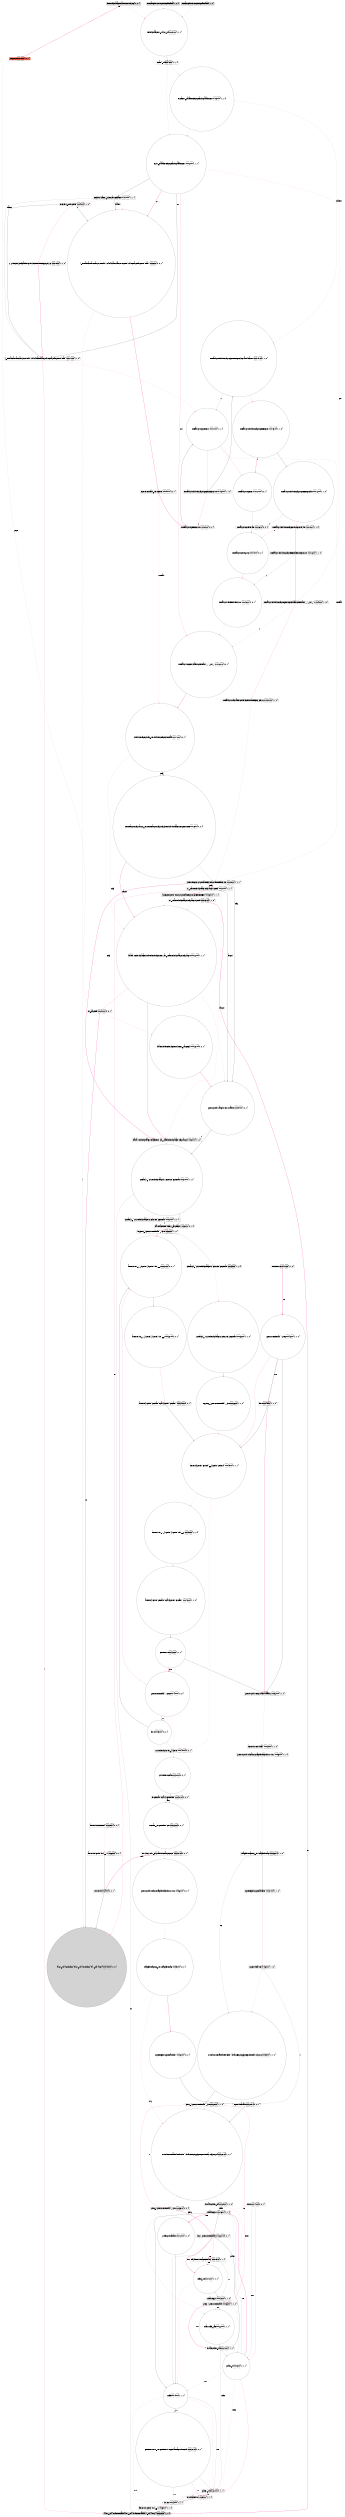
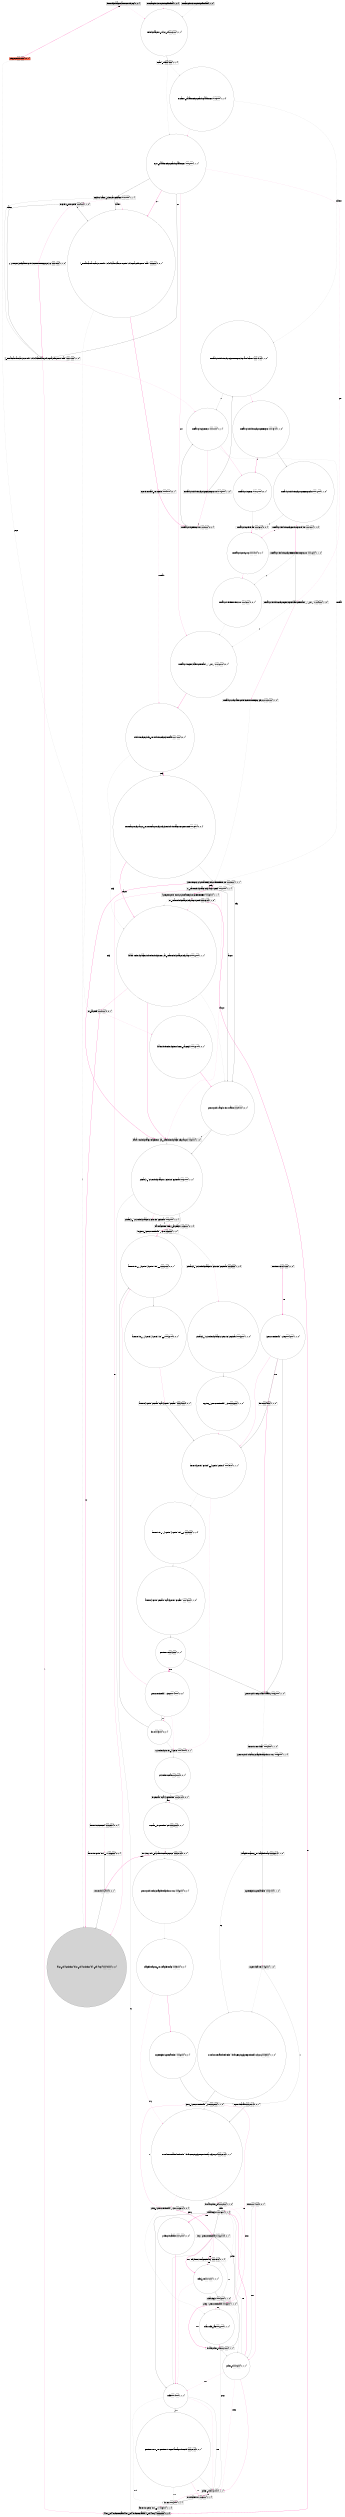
  digraph {
    node [fillcolor=white shape=box style=filled]
    edge [color=deeppink style=bold]
    n1 [label="{System.getProperties().remove(GMSJoinLeave.BYPASS_DISCOVERY_PROPERTY)}@@@23@@@['1', '1', '1']"]
    n2 [label="final Pair<MembershipManager,DistributedMembershipListener> pair = createMembershipManager(config,transport)@@@26@@@['1', '1', '1']" shape=circle]
    n3 [label="m1 = createMembershipManager(config,transport).getLeft()@@@25@@@['1', '1', '0']"]
    n4 [label="System.out.println(\"waiting for views to stabilize\")@@@29@@@['1', '0', '1']" shape=circle]
    n5 [label="final Pair<MembershipManager,MessageListener> pair = createMembershipManager(config,transport)@@@30@@@['0', '1', '0']"]
    n6 [label="m2 = pair.getLeft()@@@27@@@['0', '0', '1']"]
    n7 [fillcolor=lightgray label="{if (m2 != null) {m2.disconnect(false)}if (m1 != null) {m1.disconnect(false)}if (l != null) {l.stop()}}@@@87@@@['1', '1', '0']"]
    n8 [label="nonDefault.put(DistributionConfig.LOCATORS_NAME,localHost.getHostName() + '(' + port + '(')@@@19@@@['1', '1', '0']"]
    n9 [label="nonDefault.put(LOCATORS,localHost.getHostName() + '(' + port + '(')@@@16@@@['0', '0', '1']" shape=circle]
    n10 [label="nonDefault.put(ConfigurationProperties.SECURITY_UDP_DHALGO,\"AES:128\")@@@20@@@['1', '1', '0']"]
    n11 [label="DistributionConfigImpl config = new DistributionConfigImpl(nonDefault)@@@17@@@['0', '0', '1']" shape=circle]
    n12 [label="System.setProperty(GMSJoinLeave.BYPASS_DISCOVERY_PROPERTY,\"true\")@@@20@@@['1', '1', '1']"]
    n13 [fillcolor=tomato label="String groups@@@2@@@['0', '0', '1']"]
    n14 [label="nonDefault.put(GROUPS,groups)@@@14@@@['0', '0', '1']" shape=circle]
    n15 [label="nonDefault.put(MEMBER_TIMEOUT,\"2000\")@@@15@@@['0', '0', '1']" shape=circle]
    n16 [label="nonDefault.put(DistributionConfig.LOG_LEVEL_NAME,\"fine\")@@@16@@@['1', '1', '0']" shape=circle]
    n17 [label="nonDefault.put(DistributionConfig.GROUPS_NAME,\"red, blue\")@@@17@@@['1', '1', '0']"]
    n18 [label="nonDefault.put(LOG_LEVEL,\"fine\")@@@13@@@['0', '0', '1']"]
    n19 [label="nonDefault.put(DistributionConfig.MEMBER_TIMEOUT_NAME,\"2000\")@@@18@@@['1', '1', '0']"]
    n20 [label="System.out.println(\"multicasting SerialAckedMessage from m1 to m2\")@@@55@@@['1', '1', '0']"]
    n21 [label="SerialAckedMessage msg = new SerialAckedMessage()@@@56@@@['1', '1', '0']"]
    n22 [label="msg.setRecipient(m2.getLocalMember())@@@57@@@['1', '1', '0']"]
    n23 [label="m1.send(new InternalDistributedMember((((edu.fdu.CPPDG.tinypdg.pe.ExpressionInfo@11cb37,msg)@@@59@@@['1', '1', '0']" shape=circle]
    n24 [label="msg.setMulticast(false)@@@61@@@['0', '0', '1']"]
    n25 [label="m1.send(new InternalDistributedMember((((edu.fdu.CPPDG.tinypdg.pe.ExpressionInfo@11cd55,msg,null)@@@62@@@['1', '1', '1']" shape=circle]
    n26 [label="Throwable problem = null@@@64@@@['1', '1', '0']"]
    n27 [label="giveUp = System.currentTimeMillis() + 15000@@@65@@@['0', '0', '1']"]
    n28 [label="Properties nonDefault = new Properties()@@@9@@@['0', '0', '1']"]
    n29 [label="nonDefault.put(DISABLE_TCP,\"true\")@@@10@@@['0', '0', '1']"]
    n30 [label="nonDefault.put(MCAST_PORT,\"0\")@@@11@@@['1', '1', '1']" shape=circle]
    n31 [label="RemoteTransportConfig transport = new RemoteTransportConfig(config,ClusterDistributionManager.NORMAL_DM_TYPE)@@@18@@@['0', '0', '1']" shape=circle]
    n32 [label="problem = e@@@75@@@['1', '1', '1']" shape=circle]
    n33 [label="!verified@@@79@@@['1', '1', '1']" shape=circle]
    n34 [label="problem != null@@@81@@@['1', '1', '1']"]
    n35 [label="Thread.sleep(500)@@@76@@@['1', '1', '1']"]
    n36 [label="AssertionError error = new AssertionError(\"Expected a message to be received\")@@@80@@@['0', '0', '1']" shape=circle]
    n37 [label="throw error@@@84@@@['1', '1', '1']"]
    n38 [label="error.initCause(error)@@@82@@@['1', '1', '1']"]
    n39 [label="giveUp > System.currentTimeMillis()@@@68@@@['0', '0', '1']"]
    n40 [label="problem.printStackTrace()@@@78@@@['1', '1', '0']" shape=circle]
    n41 [label="assertTrue(m1.getView().size() == 1)@@@85@@@['1', '1', '0']"]
    n42 [label="assertTrue(\"view = \" + jl1.getView(),jl1.getView().size() == 2)@@@42@@@['1', '1', '0']" shape=circle]
    n43 [label="assertTrue(jl1.getView().getCreator().equals(jl2.getView().getCreator()))@@@43@@@['1', '1', '0']" shape=circle]
    n44 [label="AssertionError e@@@43@@@['1', '1', '1']" shape=circle]
    n45 [fillcolor=lightgray label="testLocatorAndTwoServersJoinUsingDiffeHellman['1', '0', '0']"]
    n46 [label="MembershipManager m1 = null,m2 = null@@@3@@@['1', '1', '1']" shape=circle]
    n47 [label="Locator l = null@@@4@@@['1', '1', '1']"]
    n48 [label="return result@@@89@@@['0', '0', '1']"]
    n49 [fillcolor=lightgray label="{if (m2 != null) {m2.shutdown()}if (m1 != null) {m1.shutdown()}if (l != null) {l.stop()}}@@@91@@@['0', '0', '1']" shape=circle]
    n50 [label="System.currentTimeMillis() > giveUp@@@44@@@['0', '0', '1']" shape=circle]
    n51 [label="throw e@@@45@@@['0', '0', '1']" shape=circle]
    n52 [label="assertTrue(\"view = \" + jl2.getView(),jl2.getView().size() == 2)@@@37@@@['0', '0', '1']" shape=circle]
    n53 [label="GMSMembershipView view = jl1.getView()@@@49@@@['0', '0', '1']"]
    n54 [label="assertTrue(\"view = \" + jl1.getView(),jl1.getView().size() == 2)@@@38@@@['0', '0', '1']" shape=circle]
    n55 [label="GMSMember notCreator@@@50@@@['0', '0', '1']" shape=circle]
    n56 [label="l = InternalLocator.startLocator(port,new File(\"\"),null,null,localHost,false,p,null,temporaryFolder.getRoot().toPath())@@@11@@@['1', '1', '0']"]
    n57 [label="nonDefault.put(DistributionConfig.DISABLE_TCP_NAME,\"true\")@@@13@@@['1', '1', '0']"]
    n58 [label="nonDefault.put(LOG_FILE,\"\")@@@12@@@['0', '0', '1']" shape=circle]
    n59 [label="giveUp > System.currentTimeMillis()@@@65@@@['1', '1', '0']"]
    n60 [label="boolean verified = false@@@66@@@['1', '1', '1']" shape=circle]
    n61 [label="msg.setMulticast(true)@@@58@@@['1', '1', '0']"]
    n62 [label="giveUp = System.currentTimeMillis() + 5000@@@62@@@['1', '1', '0']"]
    n63 [label="assertTrue(jl1.getView().getCreator().equals(jl2.getView().getCreator()))@@@39@@@['0', '0', '1']"]
    n64 [label="assertTrue(jl1.getView().getViewId() == jl2.getView().getViewId())@@@40@@@['1', '1', '1']" shape=circle]
    n65 [label="System.currentTimeMillis() > giveUp@@@48@@@['1', '1', '0']" shape=circle]
    n66 [label="throw e@@@49@@@['1', '1', '0']"]
    n67 [label="System.out.println(\"testing multicast availability\")@@@53@@@['1', '1', '0']"]
    n68 [label="assertTrue(m1.testMulticast())@@@54@@@['1', '1', '0']"]
    n69 [label="JoinLeave jl2 = ((GMSMembershipManager)m2).getServices().getJoinLeave()@@@35@@@['1', '1', '0']" shape=circle]
    n70 [label="long giveUp = System.currentTimeMillis() + 15000@@@36@@@['1', '1', '0']" shape=circle]
    n71 [label="assertTrue(!m2.isConnected())@@@87@@@['0', '0', '1']"]
    n72 [label="assertTrue(m1.getView().size() == 1)@@@88@@@['0', '0', '1']"]
    n73 [label="m1 = createMembershipManager(config,transport).getLeft()@@@21@@@['1', '1', '1']"]
    n74 [label="final DistributedMembershipListener listener2 = pair.getRight()@@@28@@@['0', '0', '1']" shape=circle]
    n75 [label="JoinLeave jl1 = ((GMSMembershipManager)m1).getServices().getJoinLeave()@@@30@@@['1', '1', '1']" shape=circle]
    n76 [label="List<String> result = Arrays.asList(notCreator.getGroups())@@@57@@@['0', '0', '1']"]
    n77 [label="System.out.println(\"sending SerialAckedMessage from m1 to m2\")@@@58@@@['0', '0', '1']" shape=circle]
    n78 [label="SerialAckedMessage msg = new SerialAckedMessage()@@@59@@@['0', '0', '1']" shape=circle]
    n79 [label="verified = true@@@71@@@['1', '1', '1']" shape=circle]
    n80 [label="verify(listener2).messageReceived(isA())@@@70@@@['1', '1', '1']"]
    n81 [label="Thread.sleep(500)@@@73@@@['1', '1', '0']"]
    n82 [label="nonDefault.put(DistributionConfig.MCAST_PORT_NAME,String.valueOf(mcastPort))@@@14@@@['1', '1', '0']" shape=circle]
    n83 [label="nonDefault.put(DistributionConfig.LOG_FILE_NAME,\"\")@@@15@@@['1', '1', '0']" shape=circle]
    n84 [label="view.getCreator().equals(jl1.getMemberID())@@@51@@@['0', '0', '1']"]
    n85 [label="notCreator = view.getMembers().get(0)@@@55@@@['0', '0', '1']" shape=circle]
    n86 [label="final MessageListener listener2 = pair.getRight()@@@32@@@['0', '1', '0']"]
    n87 [label="long giveUp = System.currentTimeMillis() + 15000@@@32@@@['1', '1', '1']"]
    n88 [label="JoinLeave jl1 = ((GMSMembershipManager)m1).getServices().getJoinLeave()@@@34@@@['1', '1', '0']"]
    n89 [label="JoinLeave jl2 = ((GMSMembershipManager)m2).getServices().getJoinLeave()@@@31@@@['1', '0', '1']"]
    n90 [label="msg.setRecipient(m2.getLocalMember())@@@60@@@['0', '0', '1']" shape=circle]
    n91 [label="Properties p = new Properties()@@@9@@@['1', '1', '0']"]
    n92 [label="p.setProperty(ConfigurationProperties.SECURITY_UDP_DHALGO,\"AES:128\")@@@10@@@['1', '1', '0']"]
    n93 [label="l = InternalLocator.startLocator(port,new File(\"\"),null,null,localHost,false,new Properties(),null,temporaryFolder.getRoot().toPath())@@@8@@@['0', '0', '1']" shape=circle]
    n94 [label="Throwable problem = null@@@67@@@['1', '1', '1']"]
    n95 [label="int mcastPort = AvailablePortHelper.getRandomAvailableUDPPort()@@@5@@@['1', '1', '0']" shape=circle]
    n96 [label="int port = AvailablePortHelper.getRandomAvailableTCPPort()@@@6@@@['1', '1', '1']" shape=circle]
    n97 [label="InetAddress localHost = SocketCreator.getLocalHost()@@@7@@@['1', '1', '1']"]
    n98 [fillcolor=lightgray label="doTestMultipleManagersInSameProcessWithGroups['0', '0', '1']"]
    n99 [label="AssertionError e@@@47@@@['1', '1', '0']"]
    n100 [label="Error e@@@74@@@['0', '0', '1']"]
    n101 [fillcolor=lightgray label="testLocatorAndTwoServersJoinUsingDiffeHellman['0', '1', '0']"]
    n1 -> n2 [color=gray40 style=dashed]
    n1 -> n3 [style=dashed]
    n2 -> n4 [color=gray40 style=dashed]
    n2 -> n5
    n2 -> n6 [style=solid]
    n3 -> n2 [style=dashed]
    n3 -> n7 [label=m1]
    n4 -> n5 [color=gray40 label=0 style=solid]
    n4 -> n75 [color=gray40]
    n5 -> n75 [color=gray40 style=solid]
    n6 -> n49 [label=m2]
    n6 -> n74 [style=dashed]
    n8 -> n9 [color=gray40 label=0 style=dashed]
    n8 -> n10 [style=solid]
    n9 -> n11
    n10 -> n12 [color=gray40 style=dashed]
    n11 -> n2 [color=gray40 label=config style=dashed]
    n11 -> n31 [color=gray40 label=config style=dashed]
    n11 -> n31
    n12 -> n4 [color=gray40 label=config]
    n12 -> n5 [label=config]
    n12 -> n73
    n12 -> n73 [label=config style=solid]
    n13 -> n6 [color=gray40 label=groups style=dashed]
    n14 -> n15 [style=solid]
    n15 -> n9 [color=gray40 style=dashed]
    n16 -> n17 [style=dashed]
    n16 -> n18 [color=gray40 label=0 style=solid]
    n17 -> n14 [label=0 style=solid]
    n17 -> n19
    n18 -> n14
    n19 -> n8 [color=gray40]
    n19 -> n15 [color=gray40 label=0 style=solid]
    n20 -> n21 [color=gray40 style=dashed]
    n21 -> n22 [color=gray40]
    n21 -> n23 [color=gray40 label=msg style=solid]
    n22 -> n61 [style=solid]
    n23 -> n62 [color=gray40]
    n24 -> n25 [color=gray40]
    n25 -> n26 [style=dashed]
    n25 -> n27 [style=dashed]
    n26 -> n35 [color=gray40 label=problem style=dashed]
    n26 -> n59 [style=dashed]
    n27 -> n39 [label=giveUp]
    n27 -> n60 [color=gray40 style=dashed]
    n28 -> n11 [label=nonDefault style=dashed]
    n28 -> n29
    n29 -> n30 [color=gray40]
    n30 -> n12 [color=gray40 label=nonDefault style=dashed]
    n30 -> n57 [style=solid]
    n30 -> n58 [style=solid]
    n31 -> n2 [label=transport]
    n31 -> n12 [color=gray40 style=solid]
    n32 -> n33 [label=true style=dashed]
    n32 -> n34 [style=solid]
    n32 -> n34 [label=problem style=dashed]
    n32 -> n35 [color=gray40 label=true style=solid]
    n32 -> n35
    n33 -> n34 [color=gray40 label=true style=solid]
    n33 -> n34 [style=dashed]
    n33 -> n36 [color=gray40 label=true]
    n33 -> n36 [color=gray40 style=solid]
    n33 -> n37 [color=gray40 label=result style=dashed]
    n34 -> n37 [style=solid]
    n34 -> n38 [color=gray40 style=dashed]
    n34 -> n38 [label=true]
    n35 -> n33 [color=gray40]
    n35 -> n39 [color=gray40]
    n35 -> n40
    n35 -> n40 [label=true style=dashed]
    n36 -> n34 [color=gray40 style=solid]
    n36 -> n37 [color=gray40 label=error style=dashed]
    n36 -> n38 [label=error style=solid]
    n37 -> n41 [style=dashed]
    n38 -> n37 [color=gray40]
    n39 -> n33 [color=gray40 style=solid]
    n39 -> n79 [label=true]
    n39 -> n80 [label=true style=dashed]
    n39 -> n80 [style=solid]
    n40 -> n33
    n41 -> n7 [color=gray40]
    n42 -> n43 [color=gray40 style=solid]
    n43 -> n44 [color=gray40]
    n44 -> n50
    n44 -> n50 [label=true]
    n44 -> n67 [color=gray40]
    n45 -> n46 [style=dashed]
    n46 -> n47 [color=gray40]
    n47 -> n95 [color=gray40 style=dashed]
    n47 -> n96 [color=gray40 style=dashed]
    n48 -> n49 [color=gray40]
    n50 -> n51 [style=solid]
    n50 -> n51 [color=gray40 label=true]
    n50 -> n52 [style=solid]
    n50 -> n53 [style=dashed]
    n51 -> n52 [color=gray40]
    n51 -> n53 [color=gray40 style=solid]
    n52 -> n54 [color=gray40]
    n53 -> n55 [color=gray40 style=solid]
    n54 -> n63 [style=solid]
    n55 -> n84 [color=gray40 style=solid]
    n56 -> n7 [label=l style=solid]
    n56 -> n30 [style=dashed]
    n57 -> n29 [label=0 style=solid]
    n57 -> n82 [color=gray40]
    n58 -> n18 [color=gray40 style=solid]
    n59 -> n32 [color=gray40 style=dashed]
    n59 -> n60 [label=true style=dashed]
    n59 -> n60 [color=gray40 style=dashed]
    n59 -> n94 [label=true]
    n60 -> n94
    n61 -> n23 [color=gray40 style=dashed]
    n61 -> n24 [color=gray40 label=0 style=solid]
    n62 -> n25 [color=gray40 style=dashed]
    n62 -> n27 [label=0 style=solid]
    n62 -> n59 [label=giveUp style=solid]
    n63 -> n64 [color=gray40]
    n64 -> n42 [color=gray40 style=dashed]
    n64 -> n53 [style=dashed]
    n65 -> n64 [style=solid]
    n65 -> n66 [label=true style=solid]
    n65 -> n66 [color=gray40]
    n65 -> n67 [color=gray40]
    n66 -> n64 [color=gray40]
    n66 -> n67
    n67 -> n68 [color=gray40 style=dashed]
    n68 -> n20 [color=gray40 style=dashed]
    n69 -> n70 [color=gray40]
    n70 -> n64 [style=dashed]
    n71 -> n72 [style=dashed]
    n72 -> n48 [color=gray40]
    n73 -> n1
    n73 -> n4 [color=gray40 label=transport]
    n73 -> n5 [label=transport style=dashed]
    n73 -> n49 [label=m1 style=solid]
    n74 -> n4
    n75 -> n7 [color=gray40 label=m2 style=solid]
    n75 -> n86 [color=gray40]
    n75 -> n89 [style=solid]
    n76 -> n48 [label=result]
    n76 -> n77 [color=gray40 style=dashed]
    n77 -> n78 [color=gray40 style=dashed]
    n78 -> n25 [label=msg style=dashed]
    n78 -> n90
    n79 -> n33 [style=dashed]
    n79 -> n35 [color=gray40 label=problem style=dashed]
    n79 -> n81 [color=gray40]
    n80 -> n79 [style=dashed]
    n80 -> n79 [color=gray40 label=true style=dashed]
    n80 -> n81 [color=gray40 label=true style=solid]
    n81 -> n59 [style=dashed]
    n82 -> n30 [color=gray40 label=0 style=solid]
    n82 -> n83 [style=solid]
    n83 -> n16 [color=gray40]
    n83 -> n58 [label=0]
    n84 -> n85 [style=solid]
    n84 -> n85 [color=gray40 label=false]
    n85 -> n76 [style=dashed]
    n86 -> n87
    n87 -> n52
    n87 -> n88 [color=gray40 style=solid]
    n88 -> n69 [style=dashed]
    n89 -> n86 [label=0 style=dashed]
    n89 -> n87 [color=gray40 style=dashed]
    n90 -> n24 [color=gray40]
    n91 -> n56 [color=gray40 label=p]
    n91 -> n92 [style=solid]
    n91 -> n93 [color=gray40 label=0]
    n92 -> n56
    n93 -> n28
    n93 -> n49 [color=gray40 label=l style=dashed]
    n94 -> n32 [color=gray40 style=solid]
-   n94 -> n34 [color=gray40 label=problem style=solid]
+   n94 -> n34 [color=gray40 label=groups style=solid]
    n94 -> n39 [color=gray40]
    n95 -> n82 [color=gray40 label=mcastPort style=dashed]
    n95 -> n96 [style=dashed]
    n96 -> n8 [label=port style=dashed]
    n96 -> n9 [label=port style=solid]
    n96 -> n56 [color=gray40 label=port]
    n96 -> n93 [label=port]
    n96 -> n97 [color=gray40]
    n97 -> n56 [color=gray40 label=localHost style=solid]
    n97 -> n91 [style=dashed]
    n97 -> n93 [color=gray40 label=localHost]
    n97 -> n93 [style=dashed]
    n98 -> n13 [label=true]
    n98 -> n46 [style=dashed]
    n99 -> n65 [label=true]
    n99 -> n65 [style=dashed]
    n100 -> n32 [color=gray40 label=true style=solid]
    n100 -> n32 [style=solid]
    n100 -> n35 [label=true style=dashed]
    n101 -> n46 [color=gray40 style=dashed]
  }
